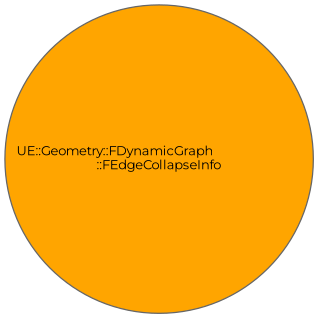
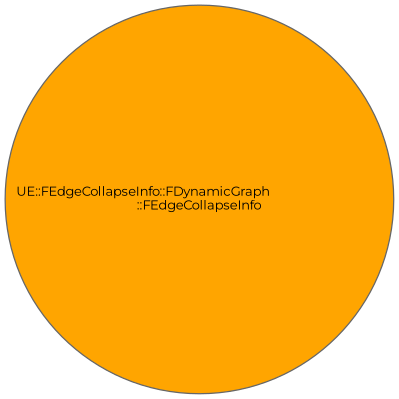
  digraph {
    rankdir=LR
    fontname=Montserrat
-   n1 [color=grey40 fillcolor=orange fontname=Montserrat fontsize=10 height=0.2 label="UE::Geometry::FDynamicGraph\l::FEdgeCollapseInfo" shape=circle style=filled width=0.4]
+   n1 [color=grey40 fillcolor=orange fontname=Montserrat fontsize=10 height=0.2 label="UE::FEdgeCollapseInfo::FDynamicGraph\l::FEdgeCollapseInfo" shape=circle style=filled width=0.4]
  }
